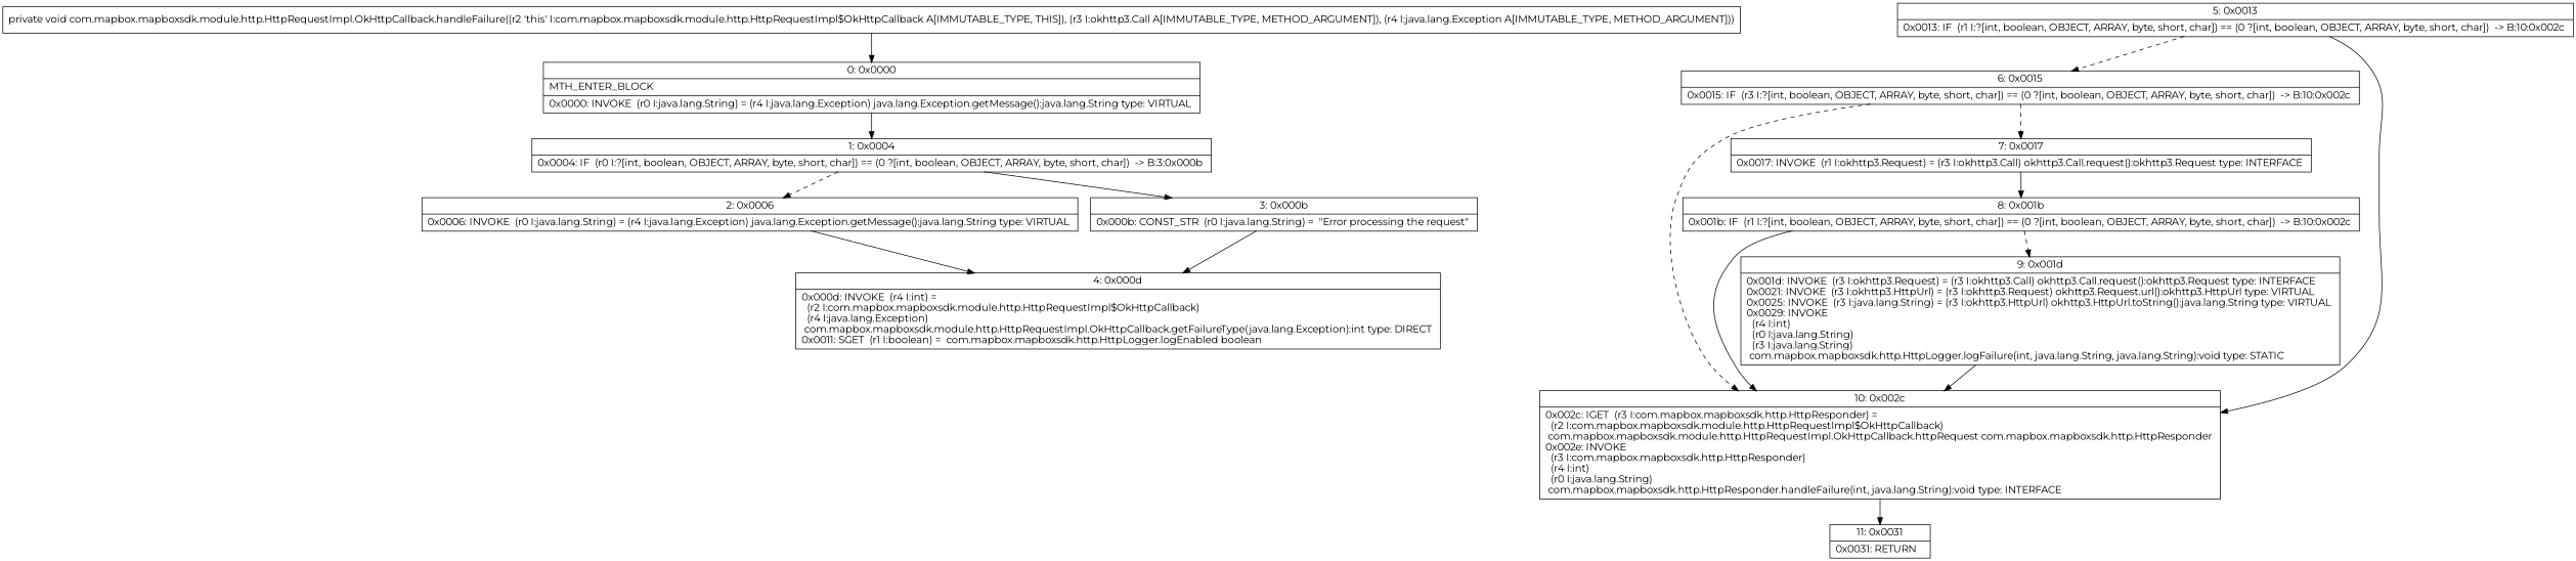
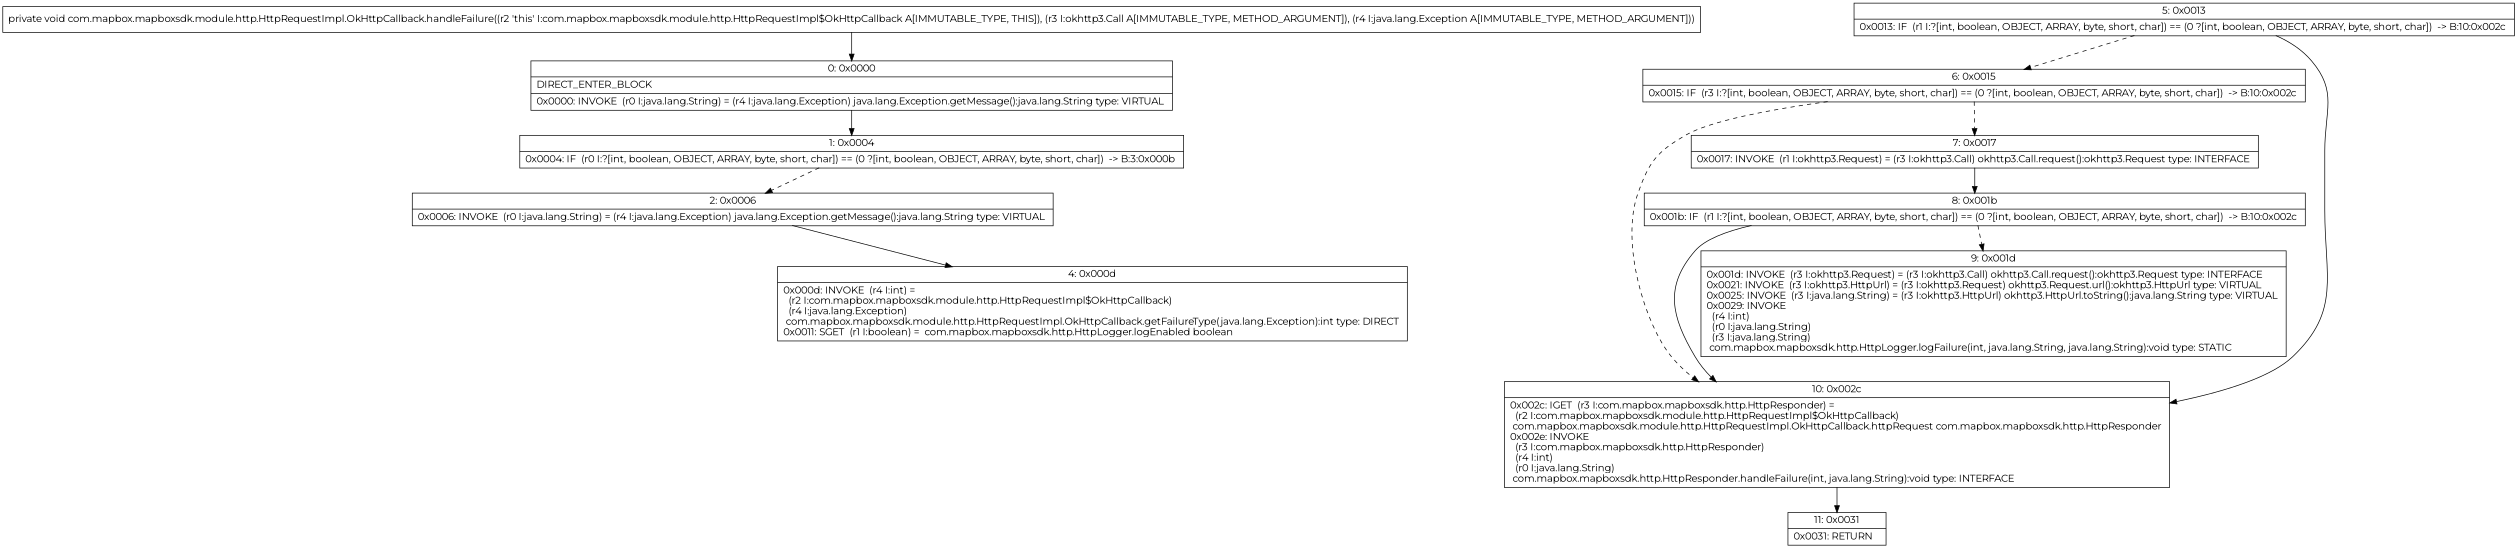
  digraph {
    fontname=Montserrat
    node [fontname=Montserrat shape=record]
    edge [fontname=Montserrat]
-   n1 [label="{0\:\ 0x0000|MTH_ENTER_BLOCK\l|0x0000: INVOKE  (r0 I:java.lang.String) = (r4 I:java.lang.Exception) java.lang.Exception.getMessage():java.lang.String type: VIRTUAL \l}"]
+   n1 [label="{0\:\ 0x0000|DIRECT_ENTER_BLOCK\l|0x0000: INVOKE  (r0 I:java.lang.String) = (r4 I:java.lang.Exception) java.lang.Exception.getMessage():java.lang.String type: VIRTUAL \l}"]
    n2 [label="{1\:\ 0x0004|0x0004: IF  (r0 I:?[int, boolean, OBJECT, ARRAY, byte, short, char]) == (0 ?[int, boolean, OBJECT, ARRAY, byte, short, char])  \-\> B:3:0x000b \l}"]
    n3 [label="{2\:\ 0x0006|0x0006: INVOKE  (r0 I:java.lang.String) = (r4 I:java.lang.Exception) java.lang.Exception.getMessage():java.lang.String type: VIRTUAL \l}"]
-   n4 [label="{3\:\ 0x000b|0x000b: CONST_STR  (r0 I:java.lang.String) =  \"Error processing the request\" \l}"]
    n5 [label="{4\:\ 0x000d|0x000d: INVOKE  (r4 I:int) = \l  (r2 I:com.mapbox.mapboxsdk.module.http.HttpRequestImpl$OkHttpCallback)\l  (r4 I:java.lang.Exception)\l com.mapbox.mapboxsdk.module.http.HttpRequestImpl.OkHttpCallback.getFailureType(java.lang.Exception):int type: DIRECT \l0x0011: SGET  (r1 I:boolean) =  com.mapbox.mapboxsdk.http.HttpLogger.logEnabled boolean \l}"]
    n6 [label="{5\:\ 0x0013|0x0013: IF  (r1 I:?[int, boolean, OBJECT, ARRAY, byte, short, char]) == (0 ?[int, boolean, OBJECT, ARRAY, byte, short, char])  \-\> B:10:0x002c \l}"]
    n7 [label="{6\:\ 0x0015|0x0015: IF  (r3 I:?[int, boolean, OBJECT, ARRAY, byte, short, char]) == (0 ?[int, boolean, OBJECT, ARRAY, byte, short, char])  \-\> B:10:0x002c \l}"]
    n8 [label="{10\:\ 0x002c|0x002c: IGET  (r3 I:com.mapbox.mapboxsdk.http.HttpResponder) = \l  (r2 I:com.mapbox.mapboxsdk.module.http.HttpRequestImpl$OkHttpCallback)\l com.mapbox.mapboxsdk.module.http.HttpRequestImpl.OkHttpCallback.httpRequest com.mapbox.mapboxsdk.http.HttpResponder \l0x002e: INVOKE  \l  (r3 I:com.mapbox.mapboxsdk.http.HttpResponder)\l  (r4 I:int)\l  (r0 I:java.lang.String)\l com.mapbox.mapboxsdk.http.HttpResponder.handleFailure(int, java.lang.String):void type: INTERFACE \l}"]
    n9 [label="{7\:\ 0x0017|0x0017: INVOKE  (r1 I:okhttp3.Request) = (r3 I:okhttp3.Call) okhttp3.Call.request():okhttp3.Request type: INTERFACE \l}"]
    n10 [label="{11\:\ 0x0031|0x0031: RETURN   \l}"]
    n11 [label="{8\:\ 0x001b|0x001b: IF  (r1 I:?[int, boolean, OBJECT, ARRAY, byte, short, char]) == (0 ?[int, boolean, OBJECT, ARRAY, byte, short, char])  \-\> B:10:0x002c \l}"]
    n12 [label="{9\:\ 0x001d|0x001d: INVOKE  (r3 I:okhttp3.Request) = (r3 I:okhttp3.Call) okhttp3.Call.request():okhttp3.Request type: INTERFACE \l0x0021: INVOKE  (r3 I:okhttp3.HttpUrl) = (r3 I:okhttp3.Request) okhttp3.Request.url():okhttp3.HttpUrl type: VIRTUAL \l0x0025: INVOKE  (r3 I:java.lang.String) = (r3 I:okhttp3.HttpUrl) okhttp3.HttpUrl.toString():java.lang.String type: VIRTUAL \l0x0029: INVOKE  \l  (r4 I:int)\l  (r0 I:java.lang.String)\l  (r3 I:java.lang.String)\l com.mapbox.mapboxsdk.http.HttpLogger.logFailure(int, java.lang.String, java.lang.String):void type: STATIC \l}"]
    n13 [label="{private void com.mapbox.mapboxsdk.module.http.HttpRequestImpl.OkHttpCallback.handleFailure((r2 'this' I:com.mapbox.mapboxsdk.module.http.HttpRequestImpl$OkHttpCallback A[IMMUTABLE_TYPE, THIS]), (r3 I:okhttp3.Call A[IMMUTABLE_TYPE, METHOD_ARGUMENT]), (r4 I:java.lang.Exception A[IMMUTABLE_TYPE, METHOD_ARGUMENT])) }"]
    n1 -> n2
    n2 -> n3 [style=dashed]
-   n2 -> n4
    n3 -> n5
-   n4 -> n5
    n6 -> n7 [style=dashed]
    n6 -> n8
    n7 -> n8 [style=dashed]
    n7 -> n9 [style=dashed]
    n8 -> n10
    n9 -> n11
    n11 -> n8
    n11 -> n12 [style=dashed]
-   n12 -> n8
    n13 -> n1
  }
